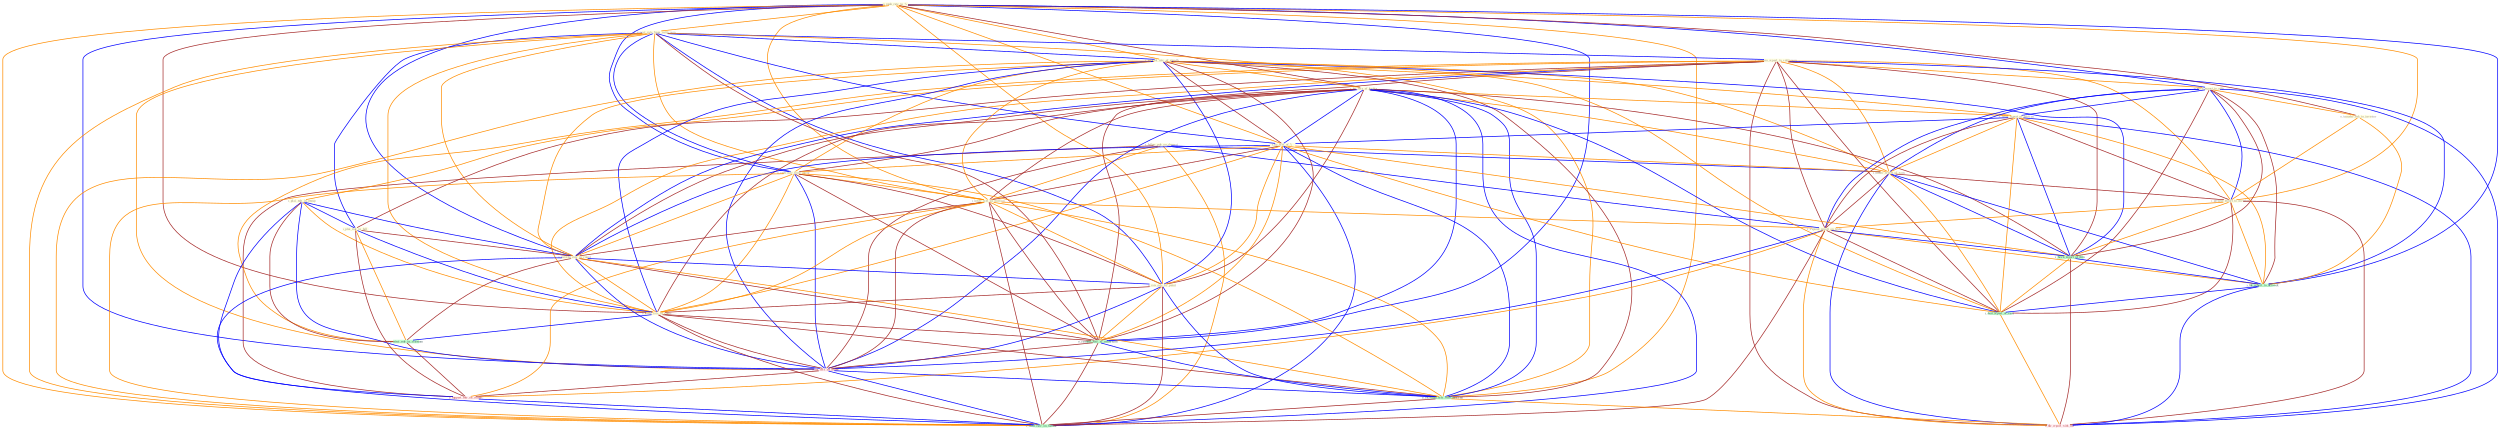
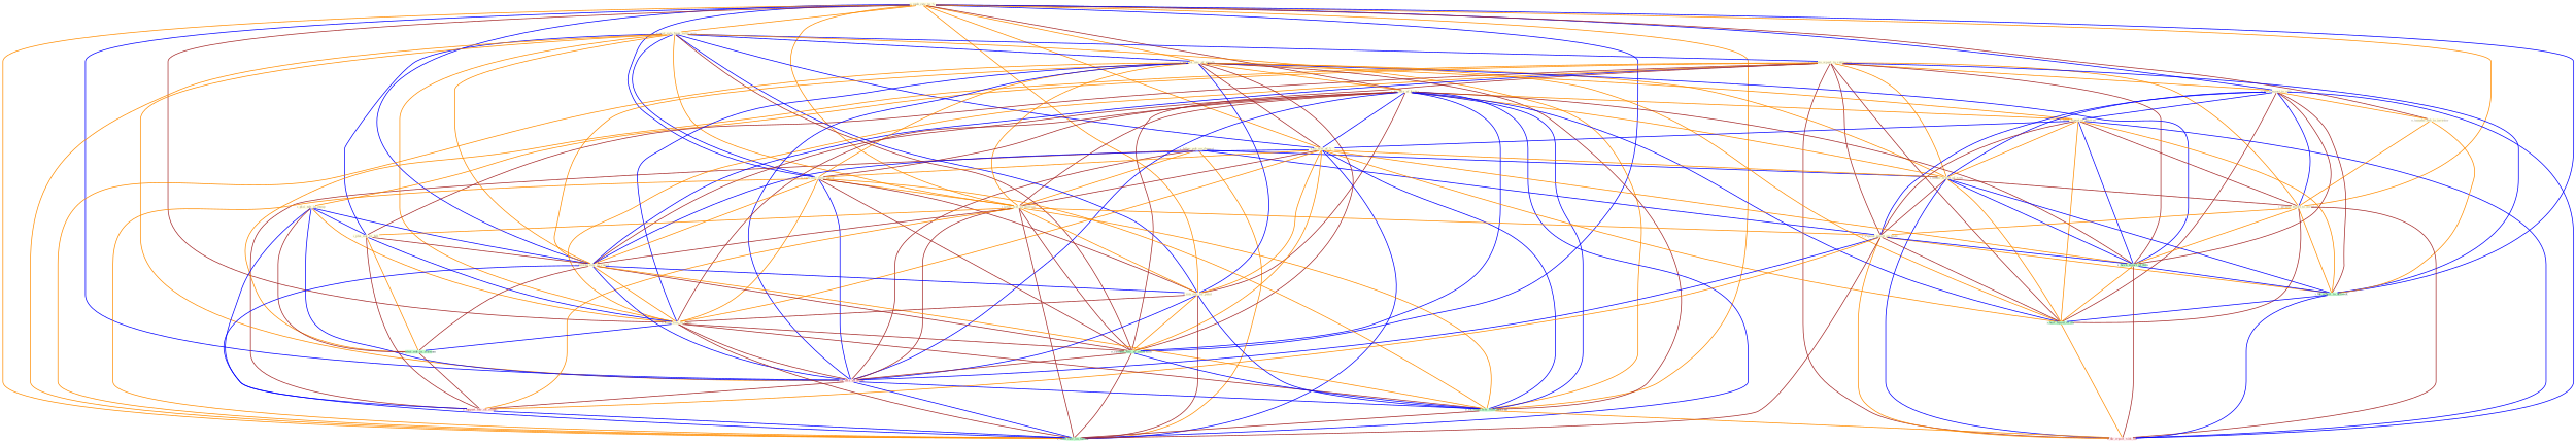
  graph {
    fontname="Playfair Display"
    node [color="#ffffe0" fixedsize=true fontcolor="#8b7d6b" fontname="Playfair Display" fontsize=4 shape=note style=filled]
    edge [color=darkorange fontname="Playfair Display" w=1]
    "0_push_rate_to_% " [height=.06 width=.5]
    "1_follow_rule_on_depreci " [height=.06 shape=ellipse width=.5]
    "0_expect_rate_from_entitynam " [height=.06 width=.5]
    "1_confirm_report_in_entitynam " [height=.06 width=.5]
    "1_underst_rate_of_growth " [height=.06 shape=ellipse width=.5]
    "1_plai_role_in_group " [height=.06 width=.5]
    "1_hit_rate_of_leader " [height=.06 shape=ellipse width=.5]
    "0_steer_report_to_offic " [height=.06 shape=ellipse width=.5]
    "1_label_report_of_friction " [height=.06 shape=ellipse width=.5]
    "1_plai_role_in_fall " [height=.06 width=.5]
    "1_ha_rate_of_% " [height=.06 width=.5]
    "1_follow_report_of_earn " [height=.06 shape=ellipse width=.5]
    "0_earn_rate_from_agenc " [height=.06 shape=ellipse width=.5]
    "1_lower_rate_on_million " [height=.06 width=.5]
    "0_increas_rate_in_coupl " [height=.06 width=.5]
    "0_transfer_risk_to_investor " [height=.06 width=.5]
    "0_rais_rate_by_point " [height=.06 width=.5]
    "0_present_report_to_member " [height=.06 shape=ellipse width=.5]
    "1_expand_report_on_trade " [height=.06 width=.5]
    "0_lower_rate_in_come " [height=.06 shape=ellipse width=.5]
    "0_ha_rate_on_morn " [color="#fff0f5" fontcolor="#b22222" height=.06 shape=ellipse width=.5]
    "0_support_role_on_condit " [color="#fff0f5" fontcolor="#b22222" height=.06 width=.5]
    "0_file_report_with_the " [color="#fff0f5" fontcolor="#b22222" height=.06 width=.5]
    "0_confirm_rate_at_entitynam " [color="#BDFCC9" fontcolor="#2f4f4f" height=.06 shape=ellipse width=.5]
    "1_file_report_to_network " [color="#BDFCC9" fontcolor="#2f4f4f" height=.06 shape=ellipse width=.5]
    "0_establish_rate_with_descend " [color="#BDFCC9" fontcolor="#2f4f4f" height=.06 shape=ellipse width=.5]
    "1_carri_rate_on_balanc " [color="#BDFCC9" fontcolor="#2f4f4f" height=.06 shape=ellipse width=.5]
    "1_been_report_of_firm " [color="#BDFCC9" fontcolor="#2f4f4f" height=.06 width=.5]
    "1_portrai_role_in_yearnum " [color="#BDFCC9" fontcolor="#2f4f4f" height=.06 width=.5]
-   "1_hurt_report_of_earn " [color="#BDFCC9" fontcolor="#2f4f4f" height=.06 shape=ellipse width=.5]
+   "1_hurt_report_of_earn " [color="#BDFCC9" fontcolor="#2f4f4f" height=.06 shape=ellipse width=.5 label="1_hurt_report_of_file"]
    subgraph sub_1 {
      "0_push_rate_to_% "
      "1_follow_rule_on_depreci "
      "0_expect_rate_from_entitynam "
      "1_confirm_report_in_entitynam "
      "1_underst_rate_of_growth "
      "1_plai_role_in_group "
      "1_hit_rate_of_leader "
      "0_steer_report_to_offic "
      "1_label_report_of_friction "
      "1_plai_role_in_fall "
      "1_ha_rate_of_% "
      "1_follow_report_of_earn "
      "0_earn_rate_from_agenc "
      "1_lower_rate_on_million "
      "0_increas_rate_in_coupl "
      "0_transfer_risk_to_investor "
      "0_rais_rate_by_point "
      "0_present_report_to_member "
      "1_expand_report_on_trade "
      "0_lower_rate_in_come "
    }
    subgraph sub_2 {
      "0_ha_rate_on_morn "
      "0_support_role_on_condit "
      "0_file_report_with_the "
    }
    "0_push_rate_to_% " -- "0_expect_rate_from_entitynam "
    "0_push_rate_to_% " -- "1_underst_rate_of_growth "
    "0_push_rate_to_% " -- "1_hit_rate_of_leader " [color=brown]
    "0_push_rate_to_% " -- "0_steer_report_to_offic " [color=blue]
    "0_push_rate_to_% " -- "1_ha_rate_of_% " [w=2]
    "0_push_rate_to_% " -- "0_earn_rate_from_agenc " [color=blue]
    "0_push_rate_to_% " -- "1_lower_rate_on_million "
    "0_push_rate_to_% " -- "0_increas_rate_in_coupl " [color=blue]
    "0_push_rate_to_% " -- "0_transfer_risk_to_investor " [color=brown]
    "0_push_rate_to_% " -- "0_rais_rate_by_point "
    "0_push_rate_to_% " -- "0_present_report_to_member "
    "0_push_rate_to_% " -- "0_lower_rate_in_come " [color=brown]
    "0_push_rate_to_% " -- "0_ha_rate_on_morn " [color=blue]
    "0_push_rate_to_% " -- "0_confirm_rate_at_entitynam " [color=blue]
    "0_push_rate_to_% " -- "1_file_report_to_network " [color=blue]
    "0_push_rate_to_% " -- "0_establish_rate_with_descend "
    "0_push_rate_to_% " -- "1_carri_rate_on_balanc "
    "1_follow_rule_on_depreci " -- "1_follow_report_of_earn " [color=blue]
    "1_follow_rule_on_depreci " -- "1_lower_rate_on_million "
    "1_follow_rule_on_depreci " -- "1_expand_report_on_trade " [color=blue]
    "1_follow_rule_on_depreci " -- "0_ha_rate_on_morn " [color=brown]
    "1_follow_rule_on_depreci " -- "0_support_role_on_condit " [color=brown]
    "1_follow_rule_on_depreci " -- "1_carri_rate_on_balanc "
    "0_expect_rate_from_entitynam " -- "1_confirm_report_in_entitynam " [color=blue]
    "0_expect_rate_from_entitynam " -- "1_underst_rate_of_growth " [color=blue]
    "0_expect_rate_from_entitynam " -- "1_plai_role_in_fall " [color=blue]
    "0_expect_rate_from_entitynam " -- "1_ha_rate_of_% " [color=blue]
    "0_expect_rate_from_entitynam " -- "0_earn_rate_from_agenc " [color=blue w=2]
    "0_expect_rate_from_entitynam " -- "1_lower_rate_on_million "
    "0_expect_rate_from_entitynam " -- "0_increas_rate_in_coupl "
    "0_expect_rate_from_entitynam " -- "0_rais_rate_by_point " [color=blue]
    "0_expect_rate_from_entitynam " -- "0_lower_rate_in_come "
    "0_expect_rate_from_entitynam " -- "0_ha_rate_on_morn "
    "0_expect_rate_from_entitynam " -- "0_confirm_rate_at_entitynam " [color=brown w=2]
    "0_expect_rate_from_entitynam " -- "0_establish_rate_with_descend "
    "0_expect_rate_from_entitynam " -- "1_carri_rate_on_balanc "
    "1_confirm_report_in_entitynam " -- "1_plai_role_in_group "
    "1_confirm_report_in_entitynam " -- "0_steer_report_to_offic "
    "1_confirm_report_in_entitynam " -- "1_plai_role_in_fall " [color=brown]
    "1_confirm_report_in_entitynam " -- "1_follow_report_of_earn "
    "1_confirm_report_in_entitynam " -- "0_increas_rate_in_coupl " [color=blue]
    "1_confirm_report_in_entitynam " -- "0_present_report_to_member "
    "1_confirm_report_in_entitynam " -- "1_expand_report_on_trade " [color=brown]
    "1_confirm_report_in_entitynam " -- "0_lower_rate_in_come "
    "1_confirm_report_in_entitynam " -- "0_file_report_with_the " [color=brown]
    "1_confirm_report_in_entitynam " -- "0_confirm_rate_at_entitynam " [color=brown w=2]
    "1_confirm_report_in_entitynam " -- "1_file_report_to_network " [color=blue]
    "1_confirm_report_in_entitynam " -- "1_been_report_of_firm " [color=brown]
    "1_confirm_report_in_entitynam " -- "1_portrai_role_in_yearnum "
    "1_confirm_report_in_entitynam " -- "1_hurt_report_of_earn " [color=brown]
    "1_underst_rate_of_growth " -- "1_hit_rate_of_leader " [w=2]
    "1_underst_rate_of_growth " -- "1_label_report_of_friction "
    "1_underst_rate_of_growth " -- "1_ha_rate_of_% " [color=brown w=2]
    "1_underst_rate_of_growth " -- "1_follow_report_of_earn "
    "1_underst_rate_of_growth " -- "0_earn_rate_from_agenc "
    "1_underst_rate_of_growth " -- "1_lower_rate_on_million "
    "1_underst_rate_of_growth " -- "0_increas_rate_in_coupl "
    "1_underst_rate_of_growth " -- "0_rais_rate_by_point " [color=blue]
    "1_underst_rate_of_growth " -- "0_lower_rate_in_come " [color=blue]
    "1_underst_rate_of_growth " -- "0_ha_rate_on_morn " [color=blue]
    "1_underst_rate_of_growth " -- "0_confirm_rate_at_entitynam " [color=brown]
    "1_underst_rate_of_growth " -- "0_establish_rate_with_descend " [color=brown]
    "1_underst_rate_of_growth " -- "1_carri_rate_on_balanc "
    "1_underst_rate_of_growth " -- "1_been_report_of_firm " [color=blue]
    "1_underst_rate_of_growth " -- "1_hurt_report_of_earn "
    "1_plai_role_in_group " -- "1_plai_role_in_fall " [color=blue w=3]
    "1_plai_role_in_group " -- "0_increas_rate_in_coupl " [color=blue]
    "1_plai_role_in_group " -- "0_lower_rate_in_come "
    "1_plai_role_in_group " -- "0_ha_rate_on_morn " [color=blue w=2]
    "1_plai_role_in_group " -- "0_support_role_on_condit " [color=blue]
    "1_plai_role_in_group " -- "1_portrai_role_in_yearnum " [color=brown w=2]
    "1_hit_rate_of_leader " -- "1_label_report_of_friction "
    "1_hit_rate_of_leader " -- "1_ha_rate_of_% " [color=blue w=2]
    "1_hit_rate_of_leader " -- "1_follow_report_of_earn "
    "1_hit_rate_of_leader " -- "0_earn_rate_from_agenc " [color=brown]
    "1_hit_rate_of_leader " -- "1_lower_rate_on_million " [color=brown]
    "1_hit_rate_of_leader " -- "0_increas_rate_in_coupl " [color=brown]
    "1_hit_rate_of_leader " -- "0_rais_rate_by_point " [color=brown]
    "1_hit_rate_of_leader " -- "0_lower_rate_in_come " [color=brown]
    "1_hit_rate_of_leader " -- "0_ha_rate_on_morn " [color=blue]
    "1_hit_rate_of_leader " -- "0_confirm_rate_at_entitynam " [color=blue]
    "1_hit_rate_of_leader " -- "0_establish_rate_with_descend " [color=blue]
    "1_hit_rate_of_leader " -- "1_carri_rate_on_balanc " [color=blue]
    "1_hit_rate_of_leader " -- "1_been_report_of_firm " [color=brown]
    "1_hit_rate_of_leader " -- "1_hurt_report_of_earn " [color=blue]
    "0_steer_report_to_offic " -- "1_label_report_of_friction " [color=blue]
    "0_steer_report_to_offic " -- "1_follow_report_of_earn " [color=blue]
    "0_steer_report_to_offic " -- "0_transfer_risk_to_investor "
    "0_steer_report_to_offic " -- "0_present_report_to_member " [color=blue w=2]
    "0_steer_report_to_offic " -- "1_expand_report_on_trade " [color=blue]
    "0_steer_report_to_offic " -- "0_file_report_with_the " [color=blue]
    "0_steer_report_to_offic " -- "1_file_report_to_network " [color=brown w=2]
    "0_steer_report_to_offic " -- "1_been_report_of_firm " [color=brown]
    "0_steer_report_to_offic " -- "1_hurt_report_of_earn " [color=brown]
    "1_label_report_of_friction " -- "1_ha_rate_of_% " [color=blue]
    "1_label_report_of_friction " -- "1_follow_report_of_earn " [w=2]
    "1_label_report_of_friction " -- "0_present_report_to_member " [color=brown]
    "1_label_report_of_friction " -- "1_expand_report_on_trade " [color=brown]
    "1_label_report_of_friction " -- "0_file_report_with_the " [color=blue]
    "1_label_report_of_friction " -- "1_file_report_to_network "
    "1_label_report_of_friction " -- "1_been_report_of_firm " [color=blue w=2]
    "1_label_report_of_friction " -- "1_hurt_report_of_earn " [w=2]
    "1_plai_role_in_fall " -- "0_increas_rate_in_coupl " [color=brown]
    "1_plai_role_in_fall " -- "0_lower_rate_in_come " [color=blue]
    "1_plai_role_in_fall " -- "0_support_role_on_condit " [color=brown]
    "1_plai_role_in_fall " -- "1_portrai_role_in_yearnum " [w=2]
    "1_ha_rate_of_% " -- "1_follow_report_of_earn "
    "1_ha_rate_of_% " -- "0_earn_rate_from_agenc "
    "1_ha_rate_of_% " -- "1_lower_rate_on_million " [color=brown]
    "1_ha_rate_of_% " -- "0_increas_rate_in_coupl " [color=blue]
    "1_ha_rate_of_% " -- "0_rais_rate_by_point "
    "1_ha_rate_of_% " -- "0_lower_rate_in_come "
    "1_ha_rate_of_% " -- "0_confirm_rate_at_entitynam "
    "1_ha_rate_of_% " -- "0_establish_rate_with_descend " [color=blue]
    "1_ha_rate_of_% " -- "1_carri_rate_on_balanc " [color=blue]
    "1_ha_rate_of_% " -- "1_been_report_of_firm "
    "1_ha_rate_of_% " -- "1_hurt_report_of_earn "
    "1_follow_report_of_earn " -- "0_present_report_to_member " [color=brown]
    "1_follow_report_of_earn " -- "1_expand_report_on_trade " [color=brown]
    "1_follow_report_of_earn " -- "0_file_report_with_the " [color=blue]
    "1_follow_report_of_earn " -- "1_file_report_to_network " [color=blue]
    "1_follow_report_of_earn " -- "1_been_report_of_firm " [color=blue w=2]
    "1_follow_report_of_earn " -- "1_hurt_report_of_earn " [w=3]
    "0_earn_rate_from_agenc " -- "1_lower_rate_on_million "
    "0_earn_rate_from_agenc " -- "0_increas_rate_in_coupl "
    "0_earn_rate_from_agenc " -- "0_rais_rate_by_point " [color=brown]
    "0_earn_rate_from_agenc " -- "0_lower_rate_in_come "
    "0_earn_rate_from_agenc " -- "0_ha_rate_on_morn " [color=blue]
    "0_earn_rate_from_agenc " -- "0_confirm_rate_at_entitynam " [color=brown]
    "0_earn_rate_from_agenc " -- "0_establish_rate_with_descend "
    "0_earn_rate_from_agenc " -- "1_carri_rate_on_balanc "
    "1_lower_rate_on_million " -- "0_increas_rate_in_coupl " [color=brown]
    "1_lower_rate_on_million " -- "0_rais_rate_by_point "
    "1_lower_rate_on_million " -- "1_expand_report_on_trade "
-   "1_lower_rate_on_million " -- "0_lower_rate_in_come " [w=2]
+   "1_lower_rate_on_million " -- "1_plai_role_in_fall " [w=2]
    "1_lower_rate_on_million " -- "0_ha_rate_on_morn " [color=brown w=2]
    "1_lower_rate_on_million " -- "0_support_role_on_condit "
    "1_lower_rate_on_million " -- "0_confirm_rate_at_entitynam " [color=brown]
    "1_lower_rate_on_million " -- "0_establish_rate_with_descend "
    "1_lower_rate_on_million " -- "1_carri_rate_on_balanc " [color=brown w=2]
    "0_increas_rate_in_coupl " -- "0_rais_rate_by_point " [color=blue]
    "0_increas_rate_in_coupl " -- "0_lower_rate_in_come " [w=2]
    "0_increas_rate_in_coupl " -- "0_ha_rate_on_morn " [color=blue]
    "0_increas_rate_in_coupl " -- "0_confirm_rate_at_entitynam " [color=brown]
    "0_increas_rate_in_coupl " -- "0_establish_rate_with_descend "
    "0_increas_rate_in_coupl " -- "1_carri_rate_on_balanc " [color=blue]
    "0_increas_rate_in_coupl " -- "1_portrai_role_in_yearnum " [color=brown]
    "0_transfer_risk_to_investor " -- "0_present_report_to_member "
    "0_transfer_risk_to_investor " -- "1_file_report_to_network "
    "0_rais_rate_by_point " -- "0_lower_rate_in_come " [color=brown]
    "0_rais_rate_by_point " -- "0_ha_rate_on_morn " [color=blue]
    "0_rais_rate_by_point " -- "0_confirm_rate_at_entitynam "
    "0_rais_rate_by_point " -- "0_establish_rate_with_descend " [color=blue]
    "0_rais_rate_by_point " -- "1_carri_rate_on_balanc " [color=brown]
    "0_present_report_to_member " -- "1_expand_report_on_trade "
    "0_present_report_to_member " -- "0_file_report_with_the " [color=brown]
    "0_present_report_to_member " -- "1_file_report_to_network " [w=2]
    "0_present_report_to_member " -- "1_been_report_of_firm "
    "0_present_report_to_member " -- "1_hurt_report_of_earn " [color=brown]
    "1_expand_report_on_trade " -- "0_ha_rate_on_morn " [color=blue]
    "1_expand_report_on_trade " -- "0_support_role_on_condit "
    "1_expand_report_on_trade " -- "0_file_report_with_the "
    "1_expand_report_on_trade " -- "1_file_report_to_network "
    "1_expand_report_on_trade " -- "1_carri_rate_on_balanc " [color=brown]
    "1_expand_report_on_trade " -- "1_been_report_of_firm " [color=blue]
    "1_expand_report_on_trade " -- "1_hurt_report_of_earn " [color=brown]
    "0_lower_rate_in_come " -- "0_ha_rate_on_morn " [color=brown]
    "0_lower_rate_in_come " -- "0_confirm_rate_at_entitynam " [color=brown]
    "0_lower_rate_in_come " -- "0_establish_rate_with_descend " [color=brown]
    "0_lower_rate_in_come " -- "1_carri_rate_on_balanc " [color=brown]
    "0_lower_rate_in_come " -- "1_portrai_role_in_yearnum " [color=blue]
    "0_ha_rate_on_morn " -- "0_support_role_on_condit " [color=brown]
    "0_ha_rate_on_morn " -- "0_establish_rate_with_descend " [color=blue]
    "0_ha_rate_on_morn " -- "1_carri_rate_on_balanc " [color=blue w=2]
    "0_support_role_on_condit " -- "1_carri_rate_on_balanc " [color=blue]
    "0_confirm_rate_at_entitynam " -- "0_ha_rate_on_morn " [color=brown]
    "0_confirm_rate_at_entitynam " -- "0_establish_rate_with_descend " [color=blue]
    "0_confirm_rate_at_entitynam " -- "1_carri_rate_on_balanc " [color=brown]
    "1_file_report_to_network " -- "0_file_report_with_the " [color=blue w=2]
    "1_file_report_to_network " -- "1_hurt_report_of_earn " [color=blue]
    "0_establish_rate_with_descend " -- "0_file_report_with_the "
    "0_establish_rate_with_descend " -- "1_carri_rate_on_balanc " [color=brown]
    "1_been_report_of_firm " -- "0_file_report_with_the " [color=brown]
    "1_been_report_of_firm " -- "1_file_report_to_network " [color=blue]
    "1_been_report_of_firm " -- "1_hurt_report_of_earn " [w=2]
    "1_portrai_role_in_yearnum " -- "0_support_role_on_condit " [color=brown]
    "1_hurt_report_of_earn " -- "0_file_report_with_the "
  }
